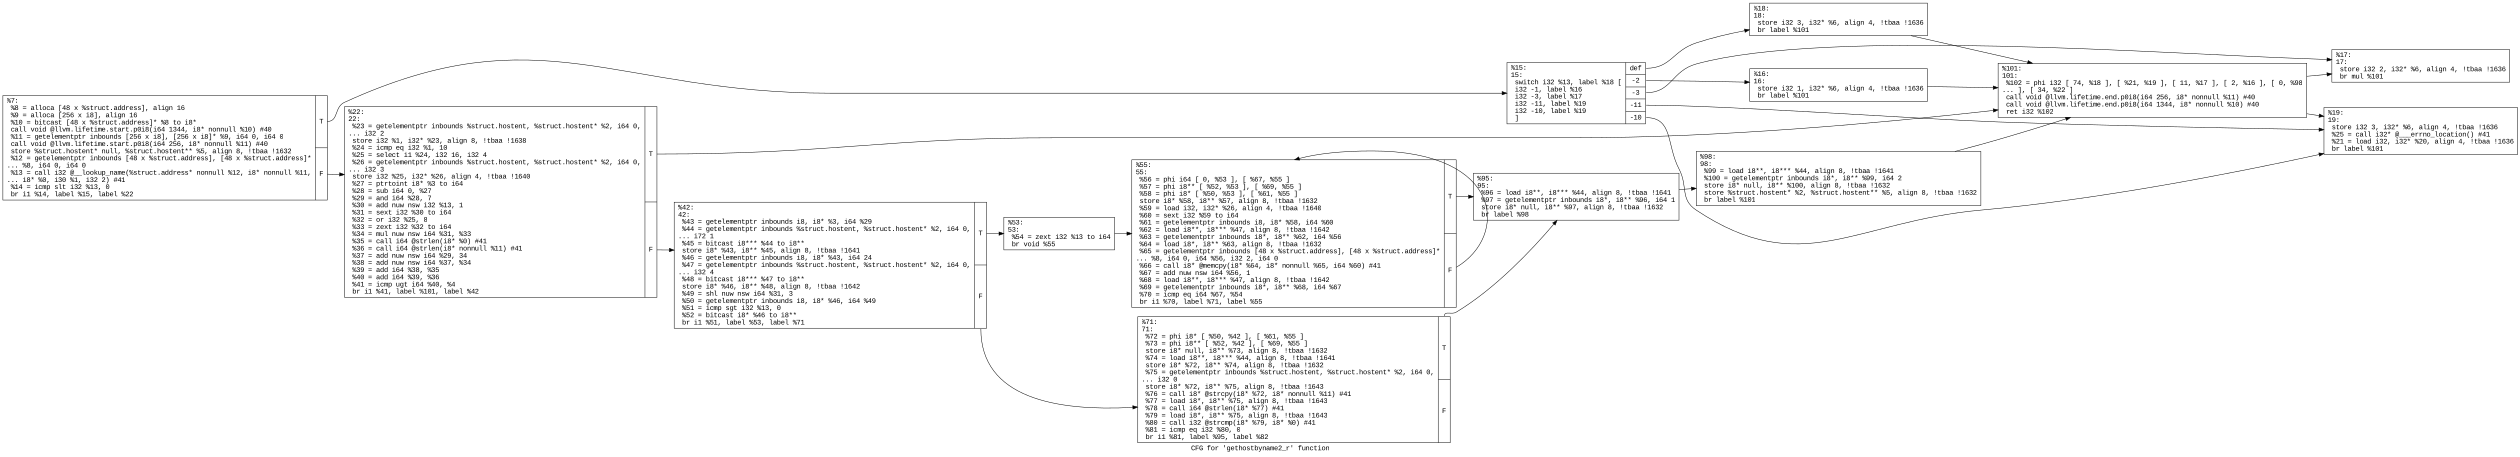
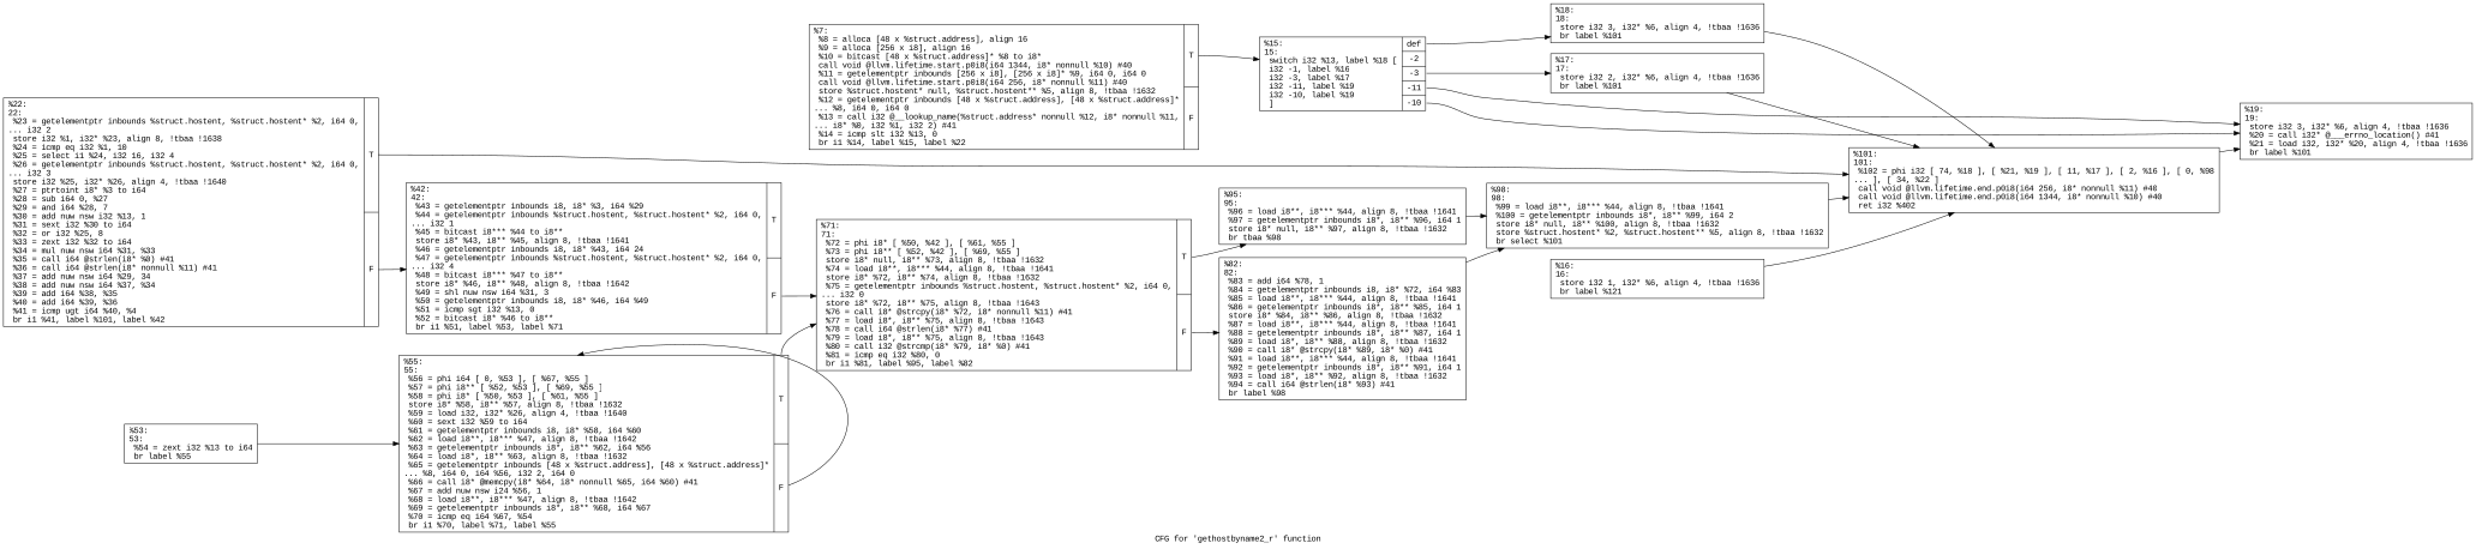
  digraph {
    fontname="Liberation Mono"
    label="CFG for 'gethostbyname2_r' function"
    rankdir=LR
    node [fontname="Liberation Mono" shape=record]
    edge [fontname="Liberation Mono"]
-   n1 [label="{%7:\l  %8 = alloca [48 x %struct.address], align 16\l  %9 = alloca [256 x i8], align 16\l  %10 = bitcast [48 x %struct.address]* %8 to i8*\l  call void @llvm.lifetime.start.p0i8(i64 1344, i8* nonnull %10) #40\l  %11 = getelementptr inbounds [256 x i8], [256 x i8]* %9, i64 0, i64 0\l  call void @llvm.lifetime.start.p0i8(i64 256, i8* nonnull %11) #40\l  store %struct.hostent* null, %struct.hostent** %5, align 8, !tbaa !1632\l  %12 = getelementptr inbounds [48 x %struct.address], [48 x %struct.address]*\l... %8, i64 0, i64 0\l  %13 = call i32 @__lookup_name(%struct.address* nonnull %12, i8* nonnull %11,\l... i8* %0, i30 %1, i32 2) #41\l  %14 = icmp slt i32 %13, 0\l  br i1 %14, label %15, label %22\l|{<s0>T|<s1>F}}"]
+   n1 [label="{%7:\l  %8 = alloca [48 x %struct.address], align 16\l  %9 = alloca [256 x i8], align 16\l  %10 = bitcast [48 x %struct.address]* %8 to i8*\l  call void @llvm.lifetime.start.p0i8(i64 1344, i8* nonnull %10) #40\l  %11 = getelementptr inbounds [256 x i8], [256 x i8]* %9, i64 0, i64 0\l  call void @llvm.lifetime.start.p0i8(i64 256, i8* nonnull %11) #40\l  store %struct.hostent* null, %struct.hostent** %5, align 8, !tbaa !1632\l  %12 = getelementptr inbounds [48 x %struct.address], [48 x %struct.address]*\l... %8, i64 0, i64 0\l  %13 = call i32 @__lookup_name(%struct.address* nonnull %12, i8* nonnull %11,\l... i8* %0, i32 %1, i32 2) #41\l  %14 = icmp slt i32 %13, 0\l  br i1 %14, label %15, label %22\l|{<s0>T|<s1>F}}"]
    n2 [label="{%15:\l15:                                               \l  switch i32 %13, label %18 [\l    i32 -1, label %16\l    i32 -3, label %17\l    i32 -11, label %19\l    i32 -10, label %19\l  ]\l|{<s0>def|<s1>-2|<s2>-3|<s3>-11|<s4>-10}}"]
    n3 [label="{%22:\l22:                                               \l  %23 = getelementptr inbounds %struct.hostent, %struct.hostent* %2, i64 0,\l... i32 2\l  store i32 %1, i32* %23, align 8, !tbaa !1638\l  %24 = icmp eq i32 %1, 10\l  %25 = select i1 %24, i32 16, i32 4\l  %26 = getelementptr inbounds %struct.hostent, %struct.hostent* %2, i64 0,\l... i32 3\l  store i32 %25, i32* %26, align 4, !tbaa !1640\l  %27 = ptrtoint i8* %3 to i64\l  %28 = sub i64 0, %27\l  %29 = and i64 %28, 7\l  %30 = add nuw nsw i32 %13, 1\l  %31 = sext i32 %30 to i64\l  %32 = or i32 %25, 8\l  %33 = zext i32 %32 to i64\l  %34 = mul nuw nsw i64 %31, %33\l  %35 = call i64 @strlen(i8* %0) #41\l  %36 = call i64 @strlen(i8* nonnull %11) #41\l  %37 = add nuw nsw i64 %29, 34\l  %38 = add nuw nsw i64 %37, %34\l  %39 = add i64 %38, %35\l  %40 = add i64 %39, %36\l  %41 = icmp ugt i64 %40, %4\l  br i1 %41, label %101, label %42\l|{<s0>T|<s1>F}}"]
    n4 [label="{%18:\l18:                                               \l  store i32 3, i32* %6, align 4, !tbaa !1636\l  br label %101\l}"]
-   n5 [label="{%16:\l16:                                               \l  store i32 1, i32* %6, align 4, !tbaa !1636\l  br label %101\l}"]
-   n6 [label="{%17:\l17:                                               \l  store i32 2, i32* %6, align 4, !tbaa !1636\l  br mul %101\l}"]
-   n7 [label="{%19:\l19:                                               \l  store i32 3, i32* %6, align 4, !tbaa !1636\l  %25 = call i32* @___errno_location() #41\l  %21 = load i32, i32* %20, align 4, !tbaa !1636\l  br label %101\l}"]
-   n8 [label="{%101:\l101:                                              \l  %102 = phi i32 [ 74, %18 ], [ %21, %19 ], [ 11, %17 ], [ 2, %16 ], [ 0, %98\l... ], [ 34, %22 ]\l  call void @llvm.lifetime.end.p0i8(i64 256, i8* nonnull %11) #40\l  call void @llvm.lifetime.end.p0i8(i64 1344, i8* nonnull %10) #40\l  ret i32 %102\l}"]
-   n9 [label="{%42:\l42:                                               \l  %43 = getelementptr inbounds i8, i8* %3, i64 %29\l  %44 = getelementptr inbounds %struct.hostent, %struct.hostent* %2, i64 0,\l... i72 1\l  %45 = bitcast i8*** %44 to i8**\l  store i8* %43, i8** %45, align 8, !tbaa !1641\l  %46 = getelementptr inbounds i8, i8* %43, i64 24\l  %47 = getelementptr inbounds %struct.hostent, %struct.hostent* %2, i64 0,\l... i32 4\l  %48 = bitcast i8*** %47 to i8**\l  store i8* %46, i8** %48, align 8, !tbaa !1642\l  %49 = shl nuw nsw i64 %31, 3\l  %50 = getelementptr inbounds i8, i8* %46, i64 %49\l  %51 = icmp sgt i32 %13, 0\l  %52 = bitcast i8* %46 to i8**\l  br i1 %51, label %53, label %71\l|{<s0>T|<s1>F}}"]
-   n10 [label="{%53:\l53:                                               \l  %54 = zext i32 %13 to i64\l  br void %55\l}"]
+   n5 [label="{%16:\l16:                                               \l  store i32 1, i32* %6, align 4, !tbaa !1636\l  br label %121\l}"]
+   n6 [label="{%17:\l17:                                               \l  store i32 2, i32* %6, align 4, !tbaa !1636\l  br label %101\l}"]
+   n7 [label="{%19:\l19:                                               \l  store i32 3, i32* %6, align 4, !tbaa !1636\l  %20 = call i32* @___errno_location() #41\l  %21 = load i32, i32* %20, align 4, !tbaa !1636\l  br label %101\l}"]
+   n8 [label="{%101:\l101:                                              \l  %102 = phi i32 [ 74, %18 ], [ %21, %19 ], [ 11, %17 ], [ 2, %16 ], [ 0, %98\l... ], [ 34, %22 ]\l  call void @llvm.lifetime.end.p0i8(i64 256, i8* nonnull %11) #40\l  call void @llvm.lifetime.end.p0i8(i64 1344, i8* nonnull %10) #40\l  ret i32 %402\l}"]
+   n9 [label="{%42:\l42:                                               \l  %43 = getelementptr inbounds i8, i8* %3, i64 %29\l  %44 = getelementptr inbounds %struct.hostent, %struct.hostent* %2, i64 0,\l... i32 1\l  %45 = bitcast i8*** %44 to i8**\l  store i8* %43, i8** %45, align 8, !tbaa !1641\l  %46 = getelementptr inbounds i8, i8* %43, i64 24\l  %47 = getelementptr inbounds %struct.hostent, %struct.hostent* %2, i64 0,\l... i32 4\l  %48 = bitcast i8*** %47 to i8**\l  store i8* %46, i8** %48, align 8, !tbaa !1642\l  %49 = shl nuw nsw i64 %31, 3\l  %50 = getelementptr inbounds i8, i8* %46, i64 %49\l  %51 = icmp sgt i32 %13, 0\l  %52 = bitcast i8* %46 to i8**\l  br i1 %51, label %53, label %71\l|{<s0>T|<s1>F}}"]
+   n10 [label="{%53:\l53:                                               \l  %54 = zext i32 %13 to i64\l  br label %55\l}"]
    n11 [label="{%71:\l71:                                               \l  %72 = phi i8* [ %50, %42 ], [ %61, %55 ]\l  %73 = phi i8** [ %52, %42 ], [ %69, %55 ]\l  store i8* null, i8** %73, align 8, !tbaa !1632\l  %74 = load i8**, i8*** %44, align 8, !tbaa !1641\l  store i8* %72, i8** %74, align 8, !tbaa !1632\l  %75 = getelementptr inbounds %struct.hostent, %struct.hostent* %2, i64 0,\l... i32 0\l  store i8* %72, i8** %75, align 8, !tbaa !1643\l  %76 = call i8* @strcpy(i8* %72, i8* nonnull %11) #41\l  %77 = load i8*, i8** %75, align 8, !tbaa !1643\l  %78 = call i64 @strlen(i8* %77) #41\l  %79 = load i8*, i8** %75, align 8, !tbaa !1643\l  %80 = call i32 @strcmp(i8* %79, i8* %0) #41\l  %81 = icmp eq i32 %80, 0\l  br i1 %81, label %95, label %82\l|{<s0>T|<s1>F}}"]
-   n12 [label="{%55:\l55:                                               \l  %56 = phi i64 [ 0, %53 ], [ %67, %55 ]\l  %57 = phi i8** [ %52, %53 ], [ %69, %55 ]\l  %58 = phi i8* [ %50, %53 ], [ %61, %55 ]\l  store i8* %58, i8** %57, align 8, !tbaa !1632\l  %59 = load i32, i32* %26, align 4, !tbaa !1640\l  %60 = sext i32 %59 to i64\l  %61 = getelementptr inbounds i8, i8* %58, i64 %60\l  %62 = load i8**, i8*** %47, align 8, !tbaa !1642\l  %63 = getelementptr inbounds i8*, i8** %62, i64 %56\l  %64 = load i8*, i8** %63, align 8, !tbaa !1632\l  %65 = getelementptr inbounds [48 x %struct.address], [48 x %struct.address]*\l... %8, i64 0, i64 %56, i32 2, i64 0\l  %66 = call i8* @memcpy(i8* %64, i8* nonnull %65, i64 %60) #41\l  %67 = add nuw nsw i64 %56, 1\l  %68 = load i8**, i8*** %47, align 8, !tbaa !1642\l  %69 = getelementptr inbounds i8*, i8** %68, i64 %67\l  %70 = icmp eq i64 %67, %54\l  br i1 %70, label %71, label %55\l|{<s0>T|<s1>F}}"]
-   n13 [label="{%95:\l95:                                               \l  %96 = load i8**, i8*** %44, align 8, !tbaa !1641\l  %97 = getelementptr inbounds i8*, i8** %96, i64 1\l  store i8* null, i8** %97, align 8, !tbaa !1632\l  br label %98\l}"]
-   n15 [label="{%98:\l98:                                               \l  %99 = load i8**, i8*** %44, align 8, !tbaa !1641\l  %100 = getelementptr inbounds i8*, i8** %99, i64 2\l  store i8* null, i8** %100, align 8, !tbaa !1632\l  store %struct.hostent* %2, %struct.hostent** %5, align 8, !tbaa !1632\l  br label %101\l}"]
+   n12 [label="{%55:\l55:                                               \l  %56 = phi i64 [ 0, %53 ], [ %67, %55 ]\l  %57 = phi i8** [ %52, %53 ], [ %69, %55 ]\l  %58 = phi i8* [ %50, %53 ], [ %61, %55 ]\l  store i8* %58, i8** %57, align 8, !tbaa !1632\l  %59 = load i32, i32* %26, align 4, !tbaa !1640\l  %60 = sext i32 %59 to i64\l  %61 = getelementptr inbounds i8, i8* %58, i64 %60\l  %62 = load i8**, i8*** %47, align 8, !tbaa !1642\l  %63 = getelementptr inbounds i8*, i8** %62, i64 %56\l  %64 = load i8*, i8** %63, align 8, !tbaa !1632\l  %65 = getelementptr inbounds [48 x %struct.address], [48 x %struct.address]*\l... %8, i64 0, i64 %56, i32 2, i64 0\l  %66 = call i8* @memcpy(i8* %64, i8* nonnull %65, i64 %60) #41\l  %67 = add nuw nsw i24 %56, 1\l  %68 = load i8**, i8*** %47, align 8, !tbaa !1642\l  %69 = getelementptr inbounds i8*, i8** %68, i64 %67\l  %70 = icmp eq i64 %67, %54\l  br i1 %70, label %71, label %55\l|{<s0>T|<s1>F}}"]
+   n13 [label="{%95:\l95:                                               \l  %96 = load i8**, i8*** %44, align 8, !tbaa !1641\l  %97 = getelementptr inbounds i8*, i8** %96, i64 1\l  store i8* null, i8** %97, align 8, !tbaa !1632\l  br tbaa %98\l}"]
+   n14 [label="{%82:\l82:                                               \l  %83 = add i64 %78, 1\l  %84 = getelementptr inbounds i8, i8* %72, i64 %83\l  %85 = load i8**, i8*** %44, align 8, !tbaa !1641\l  %86 = getelementptr inbounds i8*, i8** %85, i64 1\l  store i8* %84, i8** %86, align 8, !tbaa !1632\l  %87 = load i8**, i8*** %44, align 8, !tbaa !1641\l  %88 = getelementptr inbounds i8*, i8** %87, i64 1\l  %89 = load i8*, i8** %88, align 8, !tbaa !1632\l  %90 = call i8* @strcpy(i8* %89, i8* %0) #41\l  %91 = load i8**, i8*** %44, align 8, !tbaa !1641\l  %92 = getelementptr inbounds i8*, i8** %91, i64 1\l  %93 = load i8*, i8** %92, align 8, !tbaa !1632\l  %94 = call i64 @strlen(i8* %93) #41\l  br label %98\l}"]
+   n15 [label="{%98:\l98:                                               \l  %99 = load i8**, i8*** %44, align 8, !tbaa !1641\l  %100 = getelementptr inbounds i8*, i8** %99, i64 2\l  store i8* null, i8** %100, align 8, !tbaa !1632\l  store %struct.hostent* %2, %struct.hostent** %5, align 8, !tbaa !1632\l  br select %101\l}"]
    n1 -> n2 [tailport=s0]
-   n1 -> n3 [tailport=s1]
    n2 -> n4 [tailport=s0]
-   n2 -> n5 [tailport=s1]
    n2 -> n6 [tailport=s2]
    n2 -> n7 [tailport=s3]
    n2 -> n7 [tailport=s4]
    n3 -> n8 [tailport=s0]
    n3 -> n9 [tailport=s1]
    n4 -> n8
    n5 -> n8
-   n8 -> n6
+   n6 -> n8
    n8 -> n7
-   n9 -> n10 [tailport=s0]
    n9 -> n11 [tailport=s1]
    n10 -> n12
    n11 -> n13 [tailport=s0]
-   n12 -> n13 [tailport=s0]
+   n11 -> n14 [tailport=s1]
+   n12 -> n11 [tailport=s0]
    n12 -> n12 [tailport=s1]
    n13 -> n15
+   n14 -> n15
    n15 -> n8
  }
